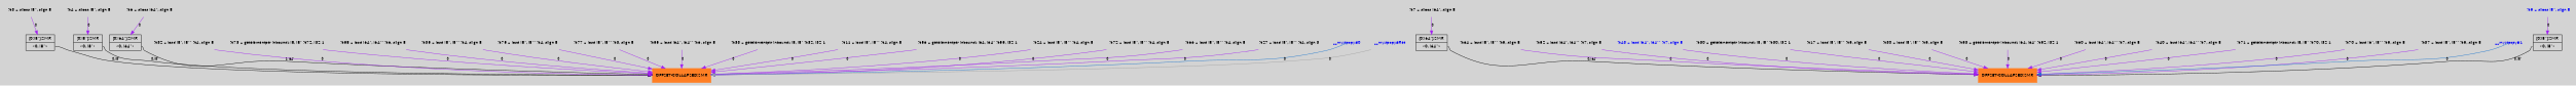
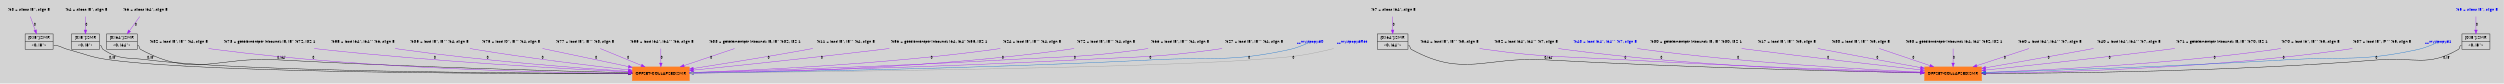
  digraph {
    bgcolor=lightgray
    fontname=Lato
    node [fontname=Lato fontsize=11 shape=plaintext]
    edge [arrowtail=tee fontname=Lato fontsize=8 color=purple]
    n1 [color=chocolate1 label="{OFFSET-COLLAPSED:SMR}" shape=record style=filled]
    n2 [label="{\{0:i8*\}:SMR|{<s0>\<0, i8*\>}}" shape=record]
    n3 [label="{\{0:i8*\}:SMR|{<s0>\<0, i8*\>}}" shape=record]
    n4 [label="{\{0:i8*\}:SMR|{<s0>\<0, i8*\>}}" shape=record]
    n5 [color=chocolate1 label="{OFFSET-COLLAPSED:SMR}" shape=record style=filled]
    n6 [label="{\{0:i64*\}:SMR|{<s0>\<0, i64*\>}}" shape=record]
    n7 [label="{\{0:i64*\}:SMR|{<s0>\<0, i64*\>}}" shape=record]
    n8 [label="  %64 = load i8*, i8** %5, align 8"]
    n9 [label="  %32 = load i8*, i8** %4, align 8"]
    n10 [label="  %73 = getelementptr inbounds i8, i8* %72, i32 1"]
    n11 [label="  %52 = load i64*, i64** %7, align 8"]
    n12 [fontcolor=blue label="  %43 = load i64*, i64** %7, align 8"]
    n13 [label="%30 = getelementptr inbounds i8, i8* %30, i32 1"]
    n14 [label="  %3 = alloca i8*, align 8"]
    n15 [label="  %17 = load i8*, i8** %5, align 8"]
    n16 [label="  %58 = load i64*, i64** %6, align 8"]
    n17 [label="  %35 = load i8*, i8** %4, align 8"]
    n18 [label="  %7 = alloca i64*, align 8"]
    n19 [label="  %30 = load i8*, i8** %5, align 8"]
    n20 [label="  %53 = getelementptr inbounds i64, i64* %52, i32 1"]
    n21 [label="  %60 = load i64*, i64** %7, align 8"]
-   n22 [label="  %75 = load i8*, i8** %4, align 8"]
+   n22 [label="%75 = load i0*, i8** %4, align 8"]
    n23 [label="  %40 = load i64*, i64** %7, align 8"]
    n24 [label="  %77 = load i8*, i8** %3, align 8"]
    n25 [label="  %55 = load i64*, i64** %6, align 8"]
    n26 [label="  %71 = getelementptr inbounds i8, i8* %70, i32 1"]
    n27 [label="  %33 = getelementptr inbounds i8, i8* %32, i32 1"]
    n28 [fontcolor=blue label="  %5 = alloca i8*, align 8"]
    n29 [label="  %11 = load i8*, i8** %4, align 8"]
    n30 [label="  %6 = alloca i64*, align 8"]
    n31 [label="  %56 = getelementptr inbounds i64, i64* %55, i32 1"]
    n32 [label="%70 = load i6*, i8** %5, align 8"]
    n33 [label="  %24 = load i8*, i8** %4, align 8"]
    n34 [label="  %72 = load i8*, i8** %4, align 8"]
    n35 [label="  %66 = load i8*, i8** %4, align 8"]
    n36 [label="  %4 = alloca i8*, align 8"]
-   n37 [label="  %37 = load i8*, i8** %5, align 8"]
-   n38 [label="%27 = load i8*, i8** %4, align 3"]
+   n37 [label="%37 = load i8*, i9** %5, align 8"]
+   n38 [label="  %27 = load i8*, i8** %4, align 8"]
    n39 [fontcolor=blue label="__mystpcpy#1"]
    n40 [fontcolor=blue label="__mystpcpy#0"]
    n41 [fontcolor=blue label="__mystpcpy#Ret"]
    n2 -> n1 [label="0, i8*" tailport=s0 color=""]
    n3 -> n1 [label="0, i8*" tailport=s0 color=""]
    n4 -> n5 [label="0, i8*" tailport=s0 color=""]
    n6 -> n1 [label="0, i64*" tailport=s0 color=""]
    n7 -> n5 [label="0, i64*" tailport=s0 color=""]
    n8 -> n5 [label=0]
    n9 -> n1 [label=0]
    n10 -> n1 [label=0]
    n11 -> n5 [label=0]
    n12 -> n5 [label=0]
    n13 -> n5 [label=0]
    n14 -> n2 [label=0]
    n15 -> n5 [label=0]
    n16 -> n1 [label=0]
    n17 -> n1 [label=0]
    n18 -> n7 [label=0]
    n19 -> n5 [label=0]
    n20 -> n5 [label=0]
    n21 -> n5 [label=0]
    n22 -> n1 [label=0]
    n23 -> n5 [label=0]
    n24 -> n1 [label=0]
    n25 -> n1 [label=0]
    n26 -> n5 [label=0]
    n27 -> n1 [label=0]
    n28 -> n4 [label=0]
    n29 -> n1 [label=0]
    n30 -> n6 [label=0]
    n31 -> n1 [label=0]
    n32 -> n5 [label=0]
    n33 -> n1 [label=0]
    n34 -> n1 [label=0]
    n35 -> n1 [label=0]
    n36 -> n3 [label=0]
    n37 -> n5 [label=0]
    n38 -> n1 [label=0]
    n39 -> n5 [color=dodgerblue3 label=0 tailclip=false arrowtail=""]
    n40 -> n1 [color=dodgerblue3 label=0 tailclip=false arrowtail=""]
    n41 -> n1 [color=gray63 label=0]
  }
